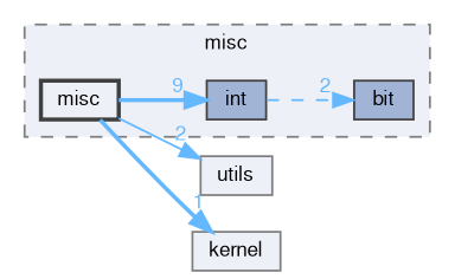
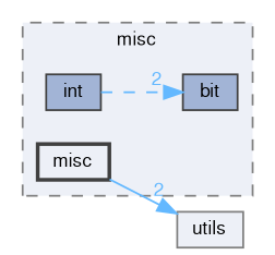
  digraph {
    compound=true
    rankdir=LR
    node [color=grey25 fillcolor="#edf0f7" fontname=FreeSans fontsize=10 shape=box style=filled]
    edge [color=steelblue1 fontcolor=steelblue1 fontname=FreeSans fontsize=10 headlabel=2 labeldistance=1.5 labelfontname=FreeSans labelfontsize=10 style=bold]
    n1 [fillcolor="#a2b4d6" height=0.2 label=int width=0.4]
    n2 [fillcolor="#a2b4d6" height=0.2 label=bit width=0.4]
    n3 [height=0.2 label=misc style="filled,bold" width=0.4]
    n4 [color=grey50 height=0.2 label=utils width=0.4]
-   n5 [color=grey50 height=0.2 label=kernel width=0.4]
    subgraph cluster_1 {
      bgcolor="#edf0f7"
      fontname=FreeSans
      fontsize=10
      label=misc
      pencolor=grey50
      style="filled,dashed"
      n1
      n2
      n3
    }
    n1 -> n2 [style=dashed]
-   n3 -> n1 [headlabel=9]
    n3 -> n4 [style=solid]
-   n3 -> n5 [headlabel=1]
  }
